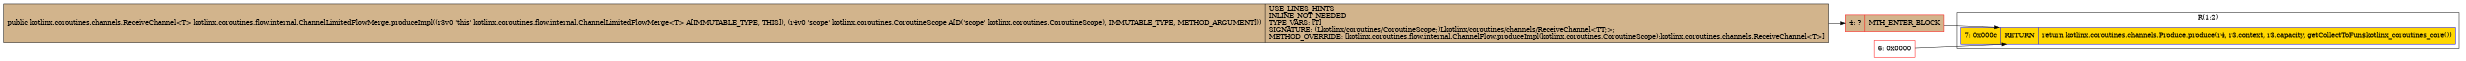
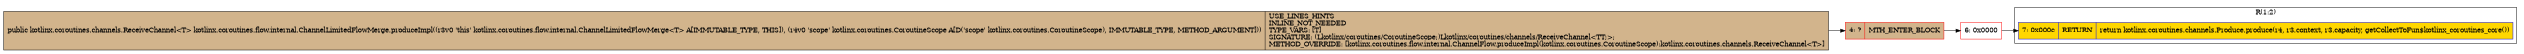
  digraph {
    rankdir=LR
    node [color=red fillcolor=tan shape=record style=filled]
    n1 [color=blue fillcolor=gold label="{7\:\ 0x000c|RETURN\l|return kotlinx.coroutines.channels.Produce.produce(r4, r3.context, r3.capacity, getCollectToFun$kotlinx_coroutines_core())\l}"]
    n2 [label="{4\:\ ?|MTH_ENTER_BLOCK\l}"]
    n3 [fillcolor=white label="{6\:\ 0x0000}"]
    n4 [label="{public kotlinx.coroutines.channels.ReceiveChannel\<T\> kotlinx.coroutines.flow.internal.ChannelLimitedFlowMerge.produceImpl((r3v0 'this' kotlinx.coroutines.flow.internal.ChannelLimitedFlowMerge\<T\> A[IMMUTABLE_TYPE, THIS]), (r4v0 'scope' kotlinx.coroutines.CoroutineScope A[D('scope' kotlinx.coroutines.CoroutineScope), IMMUTABLE_TYPE, METHOD_ARGUMENT]))  | USE_LINES_HINTS\lINLINE_NOT_NEEDED\lTYPE_VARS: [T]\lSIGNATURE: (Lkotlinx\/coroutines\/CoroutineScope;)Lkotlinx\/coroutines\/channels\/ReceiveChannel\<TT;\>;\lMETHOD_OVERRIDE: [kotlinx.coroutines.flow.internal.ChannelFlow.produceImpl(kotlinx.coroutines.CoroutineScope):kotlinx.coroutines.channels.ReceiveChannel\<T\>]\l}" color=""]
    subgraph cluster_1 {
      label="R(1:2)"
      n1
    }
-   n2 -> n1
+   n2 -> n3
    n3 -> n1
    n4 -> n2
  }
